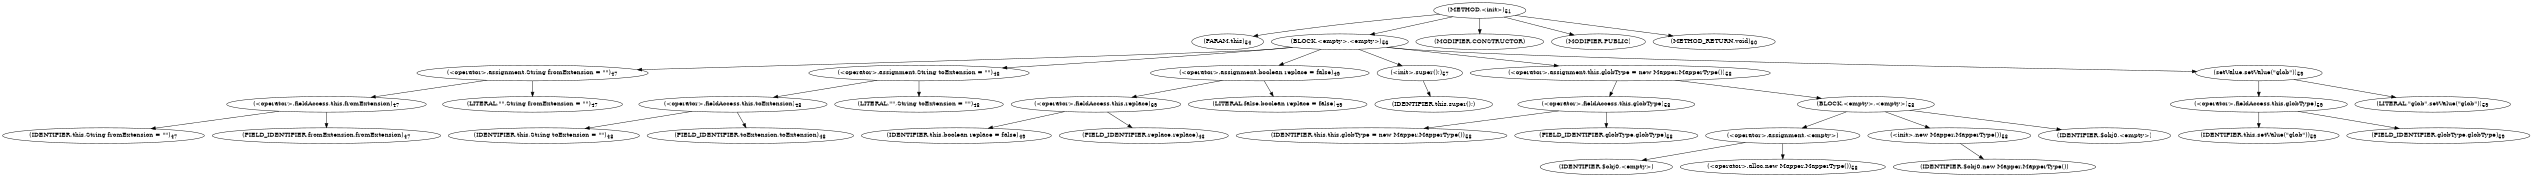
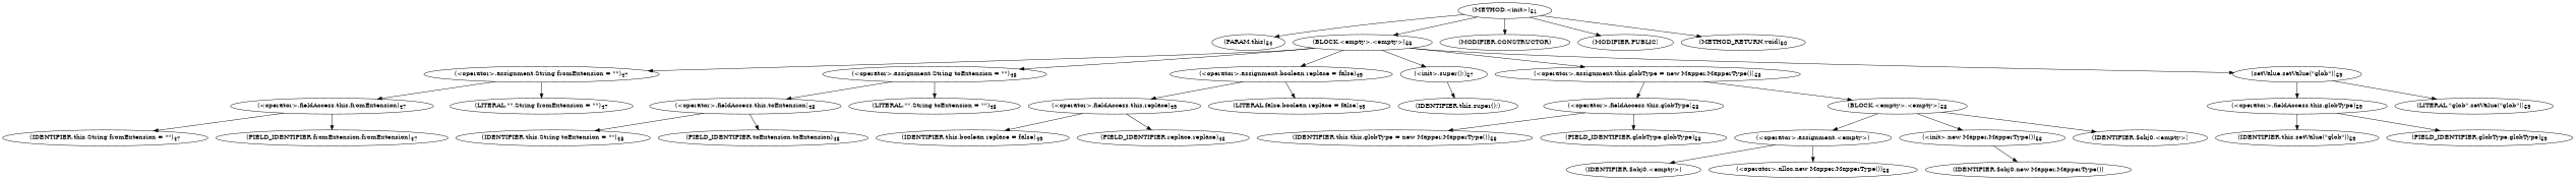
  digraph {
    n1 [label=<(METHOD,&lt;init&gt;)<SUB>51</SUB>>]
    n2 [label=<(PARAM,this)<SUB>54</SUB>>]
    n3 [label=<(BLOCK,&lt;empty&gt;,&lt;empty&gt;)<SUB>56</SUB>>]
    n4 [label=<(MODIFIER,CONSTRUCTOR)>]
    n5 [label=<(MODIFIER,PUBLIC)>]
    n6 [label=<(METHOD_RETURN,void)<SUB>60</SUB>>]
    n7 [label=<(&lt;operator&gt;.assignment,String fromExtension = &quot;&quot;)<SUB>47</SUB>>]
    n8 [label=<(&lt;operator&gt;.assignment,String toExtension = &quot;&quot;)<SUB>48</SUB>>]
    n9 [label=<(&lt;operator&gt;.assignment,boolean replace = false)<SUB>49</SUB>>]
    n10 [label=<(&lt;init&gt;,super();)<SUB>57</SUB>>]
    n11 [label=<(&lt;operator&gt;.assignment,this.globType = new Mapper.MapperType())<SUB>58</SUB>>]
    n12 [label=<(setValue,setValue(&quot;glob&quot;))<SUB>59</SUB>>]
    n13 [label=<(&lt;operator&gt;.fieldAccess,this.fromExtension)<SUB>47</SUB>>]
    n14 [label=<(LITERAL,&quot;&quot;,String fromExtension = &quot;&quot;)<SUB>47</SUB>>]
    n15 [label=<(&lt;operator&gt;.fieldAccess,this.toExtension)<SUB>48</SUB>>]
    n16 [label=<(LITERAL,&quot;&quot;,String toExtension = &quot;&quot;)<SUB>48</SUB>>]
-   n17 [label=<(&lt;operator&gt;.fieldAccess,this.replace)<SUB>69</SUB>>]
+   n17 [label=<(&lt;operator&gt;.fieldAccess,this.replace)<SUB>49</SUB>>]
    n18 [label=<(LITERAL,false,boolean replace = false)<SUB>49</SUB>>]
    n19 [label=<(IDENTIFIER,this,super();)>]
    n20 [label=<(&lt;operator&gt;.fieldAccess,this.globType)<SUB>58</SUB>>]
    n21 [label=<(BLOCK,&lt;empty&gt;,&lt;empty&gt;)<SUB>58</SUB>>]
    n22 [label=<(&lt;operator&gt;.fieldAccess,this.globType)<SUB>59</SUB>>]
    n23 [label=<(LITERAL,&quot;glob&quot;,setValue(&quot;glob&quot;))<SUB>59</SUB>>]
    n24 [label=<(IDENTIFIER,this,String fromExtension = &quot;&quot;)<SUB>47</SUB>>]
    n25 [label=<(FIELD_IDENTIFIER,fromExtension,fromExtension)<SUB>47</SUB>>]
    n26 [label=<(IDENTIFIER,this,String toExtension = &quot;&quot;)<SUB>48</SUB>>]
    n27 [label=<(FIELD_IDENTIFIER,toExtension,toExtension)<SUB>48</SUB>>]
    n28 [label=<(IDENTIFIER,this,boolean replace = false)<SUB>49</SUB>>]
    n29 [label=<(FIELD_IDENTIFIER,replace,replace)<SUB>43</SUB>>]
    n30 [label=<(IDENTIFIER,this,this.globType = new Mapper.MapperType())<SUB>58</SUB>>]
    n31 [label=<(FIELD_IDENTIFIER,globType,globType)<SUB>58</SUB>>]
    n32 [label=<(&lt;operator&gt;.assignment,&lt;empty&gt;)>]
    n33 [label=<(&lt;init&gt;,new Mapper.MapperType())<SUB>58</SUB>>]
    n34 [label=<(IDENTIFIER,$obj0,&lt;empty&gt;)>]
    n35 [label=<(IDENTIFIER,$obj0,&lt;empty&gt;)>]
    n36 [label=<(&lt;operator&gt;.alloc,new Mapper.MapperType())<SUB>58</SUB>>]
    n37 [label=<(IDENTIFIER,$obj0,new Mapper.MapperType())>]
    n38 [label=<(IDENTIFIER,this,setValue(&quot;glob&quot;))<SUB>59</SUB>>]
    n39 [label=<(FIELD_IDENTIFIER,globType,globType)<SUB>59</SUB>>]
    n1 -> n2
    n1 -> n3
    n1 -> n4
    n1 -> n5
    n1 -> n6
    n3 -> n7
    n3 -> n8
    n3 -> n9
    n3 -> n10
    n3 -> n11
    n3 -> n12
    n7 -> n13
    n7 -> n14
    n8 -> n15
    n8 -> n16
    n9 -> n17
    n9 -> n18
    n10 -> n19
    n11 -> n20
    n11 -> n21
    n12 -> n22
    n12 -> n23
    n13 -> n24
    n13 -> n25
    n15 -> n26
    n15 -> n27
    n17 -> n28
    n17 -> n29
    n20 -> n30
    n20 -> n31
    n21 -> n32
    n21 -> n33
    n21 -> n34
    n22 -> n38
    n22 -> n39
    n32 -> n35
    n32 -> n36
    n33 -> n37
  }
